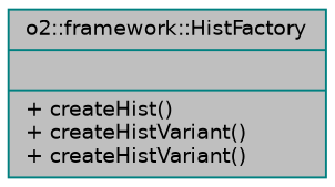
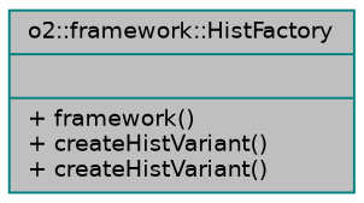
  digraph {
-   n1 [color=teal fillcolor=grey75 fontcolor=black fontname=Helvetica fontsize=10 height=0.2 label="{o2::framework::HistFactory\n||+ createHist()\l+ createHistVariant()\l+ createHistVariant()\l}" shape=record style=filled width=0.4]
+   n1 [color=teal fillcolor=grey75 fontcolor=black fontname=Helvetica fontsize=10 height=0.2 label="{o2::framework::HistFactory\n||+ framework()\l+ createHistVariant()\l+ createHistVariant()\l}" shape=record style=filled width=0.4]
  }
